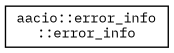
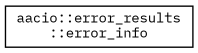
  digraph {
    rankdir=LR
    fontname="IBM Plex Mono"
-   n1 [color=black fillcolor=white fontname="IBM Plex Mono" fontsize=10 height=0.2 label="aacio::error_info\l::error_info" shape=record style=filled width=0.4]
+   n1 [color=black fillcolor=white fontname="IBM Plex Mono" fontsize=10 height=0.2 label="aacio::error_results\l::error_info" shape=record style=filled width=0.4]
  }
